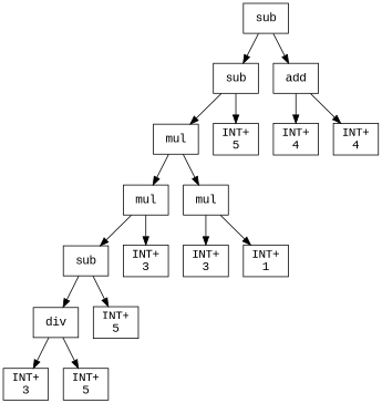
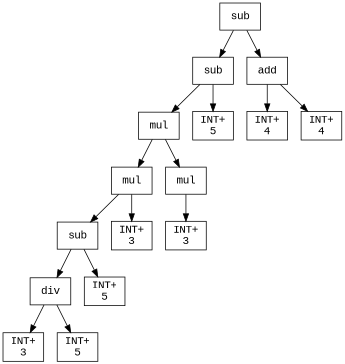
  digraph {
    fontname="Liberation Mono"
    node [shape=box fontname="Liberation Mono"]
    edge [fontname="Liberation Mono"]
    n1 [label=sub]
    n2 [label=sub]
    n3 [label=add]
    n4 [label=mul]
    n5 [label="INT+\n5"]
    n6 [label=mul]
    n7 [label=mul]
    n8 [label=sub]
    n9 [label="INT+\n3"]
    n10 [label=div]
    n11 [label="INT+\n5"]
    n12 [label="INT+\n3"]
    n13 [label="INT+\n5"]
    n14 [label="INT+\n3"]
-   n15 [label="INT+\n1"]
    n16 [label="INT+\n4"]
    n17 [label="INT+\n4"]
    n1 -> n2
    n1 -> n3
    n2 -> n4
    n2 -> n5
    n3 -> n16
    n3 -> n17
    n4 -> n6
    n4 -> n7
    n6 -> n8
    n6 -> n9
    n7 -> n14
-   n7 -> n15
    n8 -> n10
    n8 -> n11
    n10 -> n12
    n10 -> n13
  }
